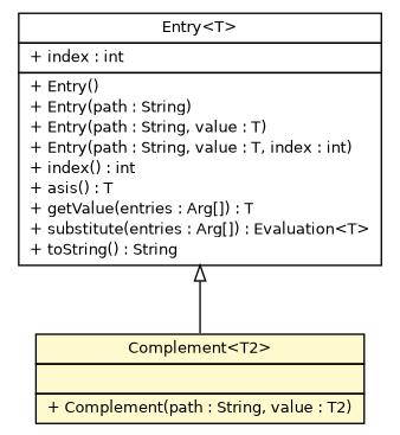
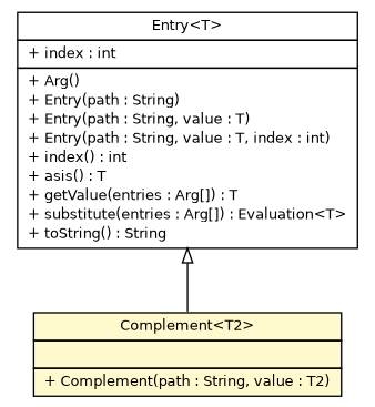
  digraph {
    nodesep=0.25
    ranksep=0.5
    node [fontcolor=black fontname=Helvetica fontsize=10.0 shape=plaintext]
-   n1 [label=<<table title="sorcer.co.tuple.Entry" border="0" cellborder="1" cellspacing="0" cellpadding="2" port="p" href="./Entry.html"> 		<tr><td><table border="0" cellspacing="0" cellpadding="1"> <tr><td align="center" balign="center"> Entry&lt;T&gt; </td></tr> 		</table></td></tr> 		<tr><td><table border="0" cellspacing="0" cellpadding="1"> <tr><td align="left" balign="left"> + index : int </td></tr> 		</table></td></tr> 		<tr><td><table border="0" cellspacing="0" cellpadding="1"> <tr><td align="left" balign="left"> + Entry() </td></tr> <tr><td align="left" balign="left"> + Entry(path : String) </td></tr> <tr><td align="left" balign="left"> + Entry(path : String, value : T) </td></tr> <tr><td align="left" balign="left"> + Entry(path : String, value : T, index : int) </td></tr> <tr><td align="left" balign="left"> + index() : int </td></tr> <tr><td align="left" balign="left"> + asis() : T </td></tr> <tr><td align="left" balign="left"> + getValue(entries : Arg[]) : T </td></tr> <tr><td align="left" balign="left"> + substitute(entries : Arg[]) : Evaluation&lt;T&gt; </td></tr> <tr><td align="left" balign="left"> + toString() : String </td></tr> 		</table></td></tr> 		</table>>]
+   n1 [label=<<table title="sorcer.co.tuple.Entry" border="0" cellborder="1" cellspacing="0" cellpadding="2" port="p" href="./Entry.html"> 		<tr><td><table border="0" cellspacing="0" cellpadding="1"> <tr><td align="center" balign="center"> Entry&lt;T&gt; </td></tr> 		</table></td></tr> 		<tr><td><table border="0" cellspacing="0" cellpadding="1"> <tr><td align="left" balign="left"> + index : int </td></tr> 		</table></td></tr> 		<tr><td><table border="0" cellspacing="0" cellpadding="1"> <tr><td align="left" balign="left"> + Arg() </td></tr> <tr><td align="left" balign="left"> + Entry(path : String) </td></tr> <tr><td align="left" balign="left"> + Entry(path : String, value : T) </td></tr> <tr><td align="left" balign="left"> + Entry(path : String, value : T, index : int) </td></tr> <tr><td align="left" balign="left"> + index() : int </td></tr> <tr><td align="left" balign="left"> + asis() : T </td></tr> <tr><td align="left" balign="left"> + getValue(entries : Arg[]) : T </td></tr> <tr><td align="left" balign="left"> + substitute(entries : Arg[]) : Evaluation&lt;T&gt; </td></tr> <tr><td align="left" balign="left"> + toString() : String </td></tr> 		</table></td></tr> 		</table>>]
    n2 [label=<<table title="sorcer.co.tuple.Complement" border="0" cellborder="1" cellspacing="0" cellpadding="2" port="p" bgcolor="lemonChiffon" href="./Complement.html"> 		<tr><td><table border="0" cellspacing="0" cellpadding="1"> <tr><td align="center" balign="center"> Complement&lt;T2&gt; </td></tr> 		</table></td></tr> 		<tr><td><table border="0" cellspacing="0" cellpadding="1"> <tr><td align="left" balign="left">  </td></tr> 		</table></td></tr> 		<tr><td><table border="0" cellspacing="0" cellpadding="1"> <tr><td align="left" balign="left"> + Complement(path : String, value : T2) </td></tr> 		</table></td></tr> 		</table>>]
    n1 -> n2 [arrowtail=empty dir=back fontname=Helvetica fontsize=10 headport=p labelfontname=Helvetica labelfontsize=10 tailport=p]
  }
